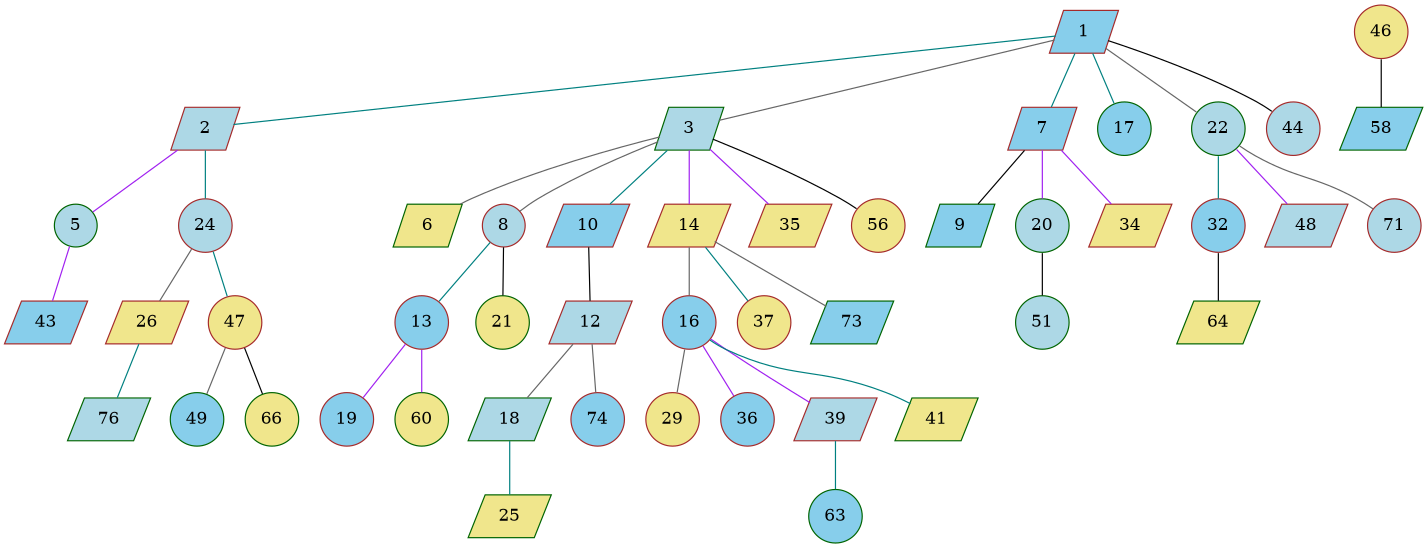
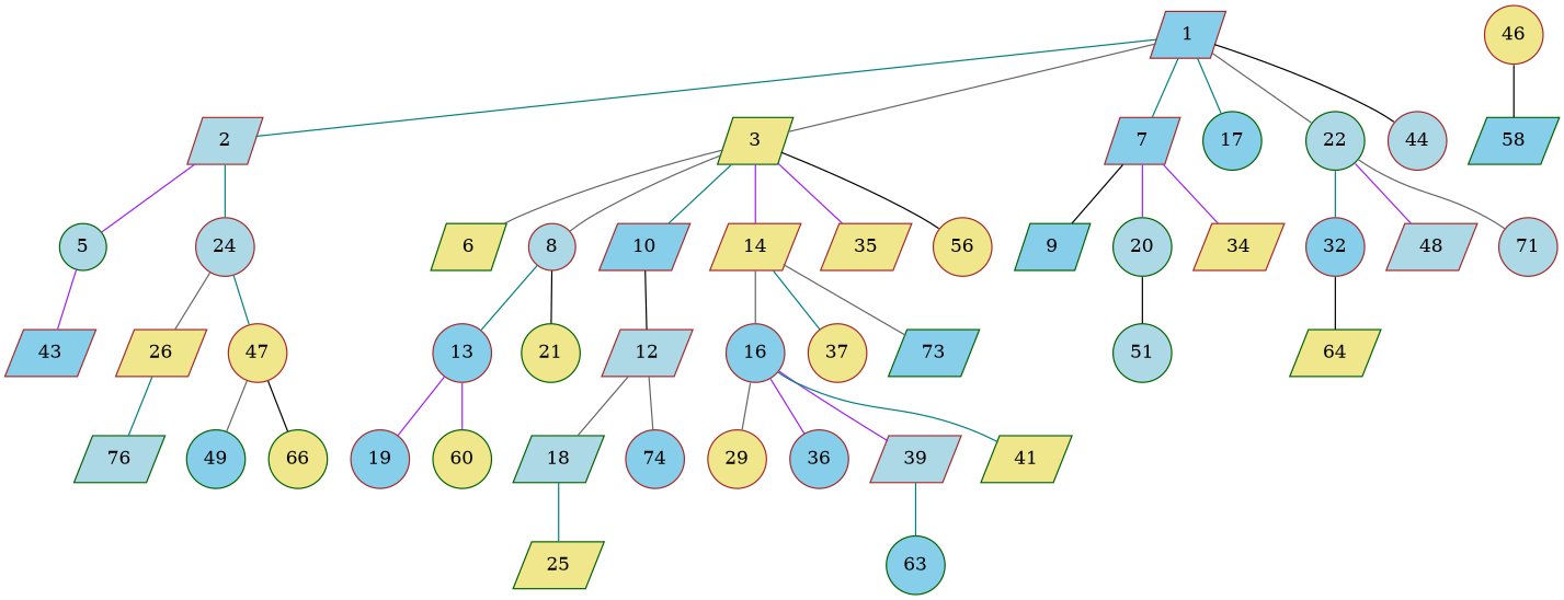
  graph {
    node [color=brown fillcolor=skyblue shape=circle style=filled]
    edge [color=teal]
    1 [shape=parallelogram super="+75"]
    2 [fillcolor=lightblue shape=parallelogram super="+72"]
-   3 [color=darkgreen fillcolor=lightblue shape=parallelogram super="+4"]
+   3 [color=darkgreen fillcolor=khaki shape=parallelogram super="+4"]
    7 [shape=parallelogram super="+30"]
    17 [color=darkgreen super="+42"]
    22 [color=darkgreen fillcolor=lightblue super="+55"]
    44 [fillcolor=lightblue]
    5 [color=darkgreen fillcolor=lightblue super="+11"]
    24 [fillcolor=lightblue super="+50"]
    6 [color=darkgreen fillcolor=khaki shape=parallelogram super="+15"]
    8 [fillcolor=lightblue]
    10 [shape=parallelogram super="+59"]
    14 [fillcolor=khaki shape=parallelogram super="+27"]
    n14 [fillcolor=khaki label=35 shape=parallelogram]
    56 [fillcolor=khaki]
    9 [color=darkgreen shape=parallelogram]
    20 [color=darkgreen fillcolor=lightblue super="+31"]
    34 [fillcolor=khaki shape=parallelogram super="+53"]
    32 [super="+57"]
    48 [fillcolor=lightblue shape=parallelogram super="+52"]
    71 [fillcolor=lightblue]
    43 [shape=parallelogram super="+54"]
    26 [fillcolor=khaki shape=parallelogram super="+45"]
    47 [fillcolor=khaki super="+61"]
    13 [super="+35"]
    21 [color=darkgreen fillcolor=khaki super="+28"]
    12 [fillcolor=lightblue shape=parallelogram super="+67"]
    16 [super="+23"]
    37 [fillcolor=khaki super="+40"]
    73 [color=darkgreen shape=parallelogram]
    51 [color=darkgreen fillcolor=lightblue]
    19
    60 [color=darkgreen fillcolor=khaki]
    18 [color=darkgreen fillcolor=lightblue shape=parallelogram super="+33"]
    74
    25 [color=darkgreen fillcolor=khaki shape=parallelogram super="+69"]
    29 [fillcolor=khaki]
    36 [super="+62"]
    39 [fillcolor=lightblue shape=parallelogram super="+70"]
    41 [color=darkgreen fillcolor=khaki shape=parallelogram super="+65"]
    63 [color=darkgreen]
    64 [color=darkgreen fillcolor=khaki shape=parallelogram super="+68"]
    76 [color=darkgreen fillcolor=lightblue shape=parallelogram]
    49 [color=darkgreen]
    66 [color=darkgreen fillcolor=khaki]
    46 [fillcolor=khaki]
    58 [color=darkgreen shape=parallelogram]
    1 -- 2
    1 -- 3 [color=gray40]
    1 -- 7
    1 -- 17
    1 -- 22 [color=gray40]
    1 -- 44 [color=black]
    2 -- 5 [color=purple]
    2 -- 24
    3 -- 6 [color=gray40]
    3 -- 8 [color=gray40]
    3 -- 10
    3 -- 14 [color=purple]
    3 -- n14 [color=purple]
    3 -- 56 [color=black]
    7 -- 9 [color=black]
    7 -- 20 [color=purple]
    7 -- 34 [color=purple]
    22 -- 32
    22 -- 48 [color=purple]
    22 -- 71 [color=gray40]
    5 -- 43 [color=purple]
    24 -- 26 [color=gray40]
    24 -- 47
    8 -- 13
    8 -- 21 [color=black]
    10 -- 12 [color=black]
    14 -- 16 [color=gray40]
    14 -- 37
    14 -- 73 [color=gray40]
    20 -- 51 [color=black]
    32 -- 64 [color=black]
    26 -- 76
    47 -- 49 [color=gray40]
    47 -- 66 [color=black]
    13 -- 19 [color=purple]
    13 -- 60 [color=purple]
    12 -- 18 [color=gray40]
    12 -- 74 [color=gray40]
    16 -- 29 [color=gray40]
    16 -- 36 [color=purple]
    16 -- 39 [color=purple]
    16 -- 41
    18 -- 25
    39 -- 63
    46 -- 58 [color=black]
  }
